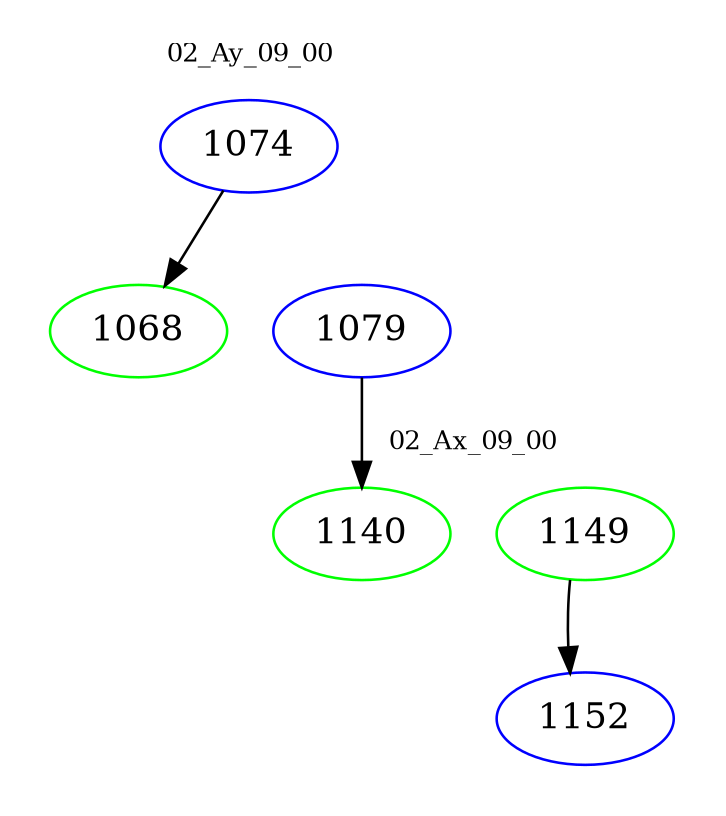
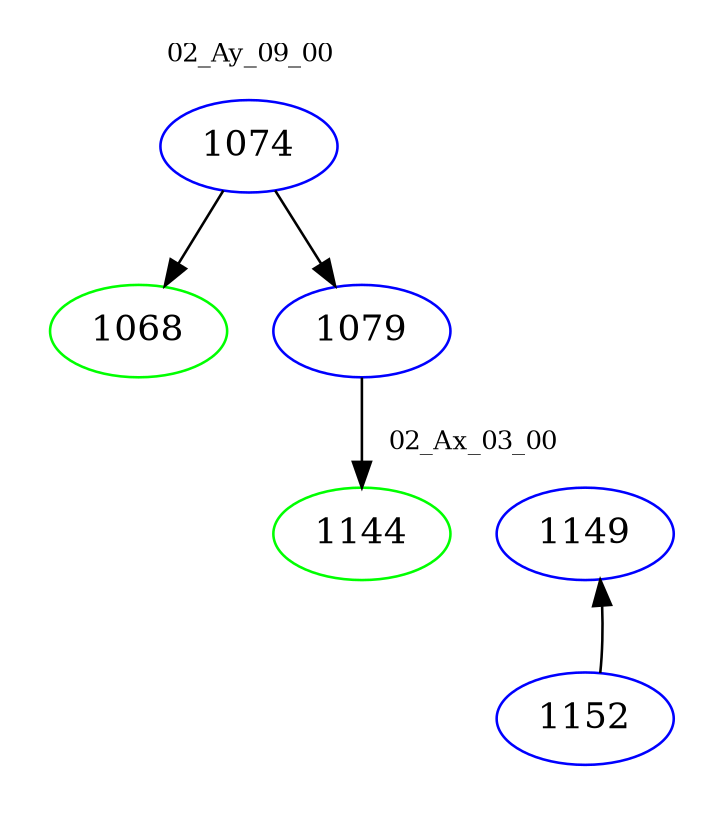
  digraph {
    node [color=blue]
    edge [color=black]
    n1 [label=1074]
    n2 [color=green label=1068]
    n3 [label=1079]
-   n4 [color=green label=1149]
-   n5 [color=green label=1140]
+   n4 [label=1149]
+   n5 [color=green label=1144]
    n6 [label=1152]
    subgraph cluster_1 {
      color=white
      fontsize=10
      label="02_Ay_09_00"
      n1
      n2
      n3
    }
    subgraph cluster_2 {
      color=white
      fontsize=10
-     label="02_Ax_09_00"
+     label="02_Ax_03_00"
      n4
      n5
      n6
    }
    n1 -> n2
+   n1 -> n3
    n3 -> n5
-   n4 -> n6
+   n6 -> n4
  }
